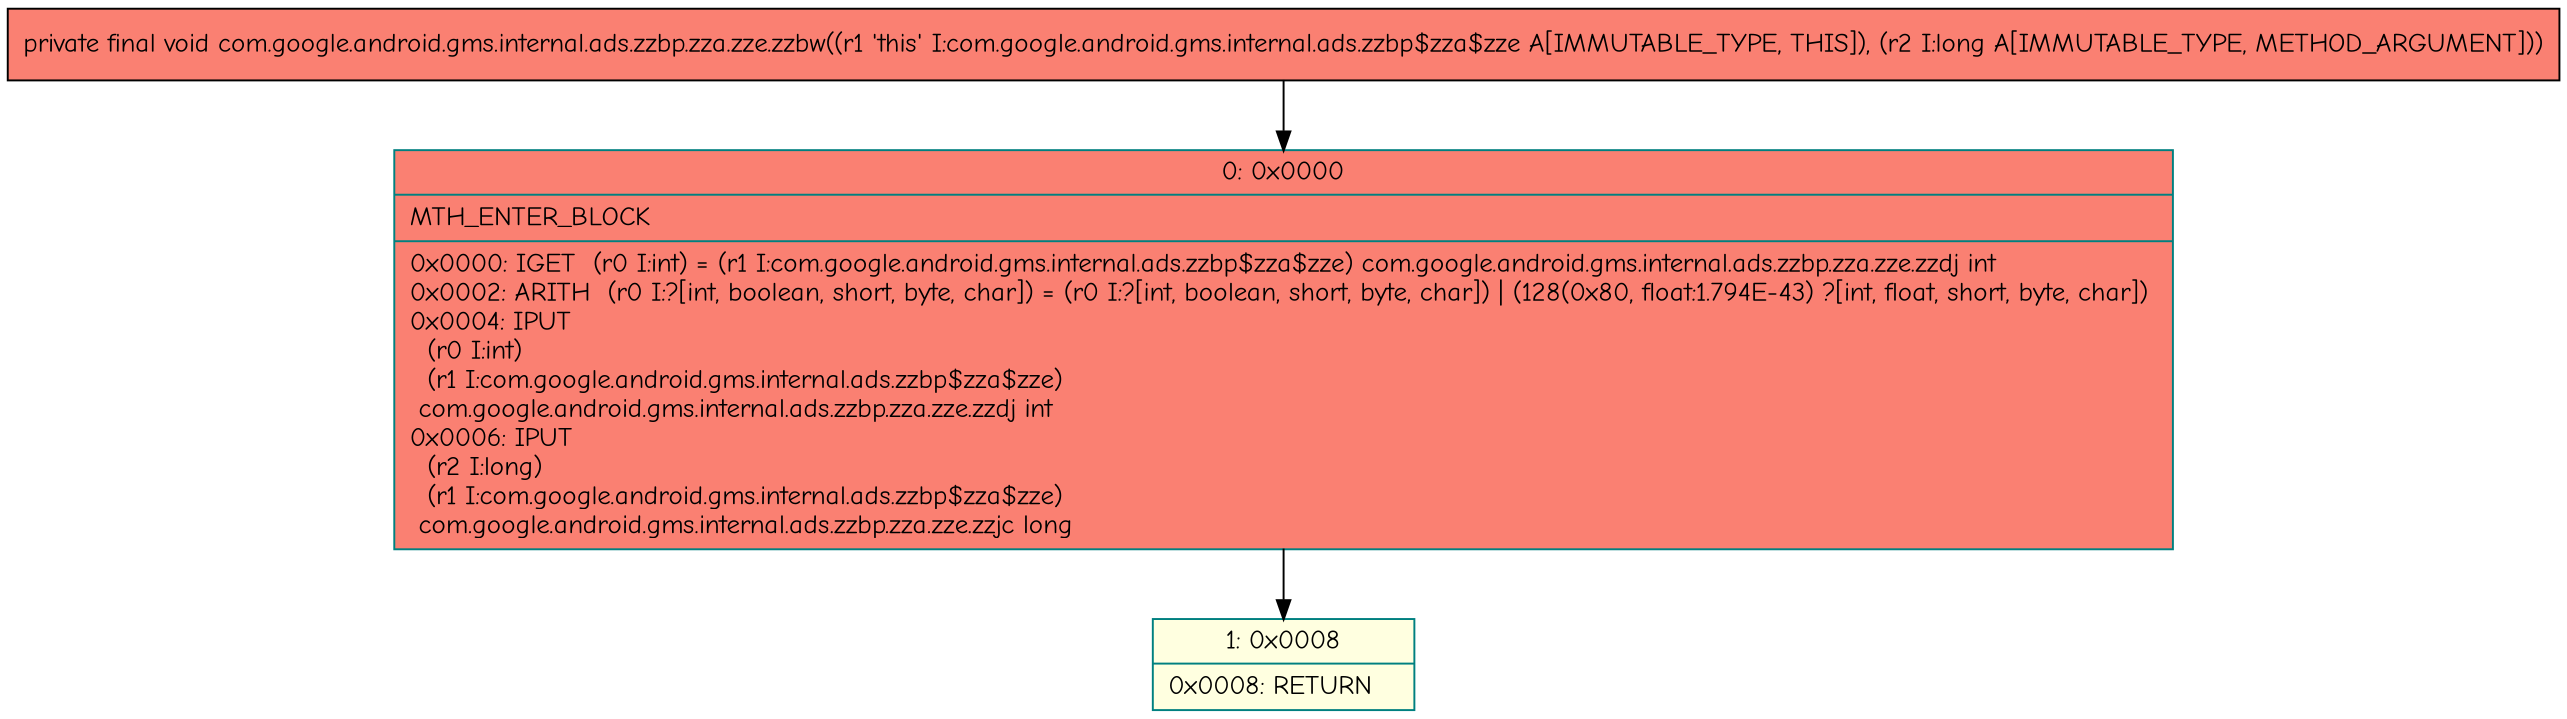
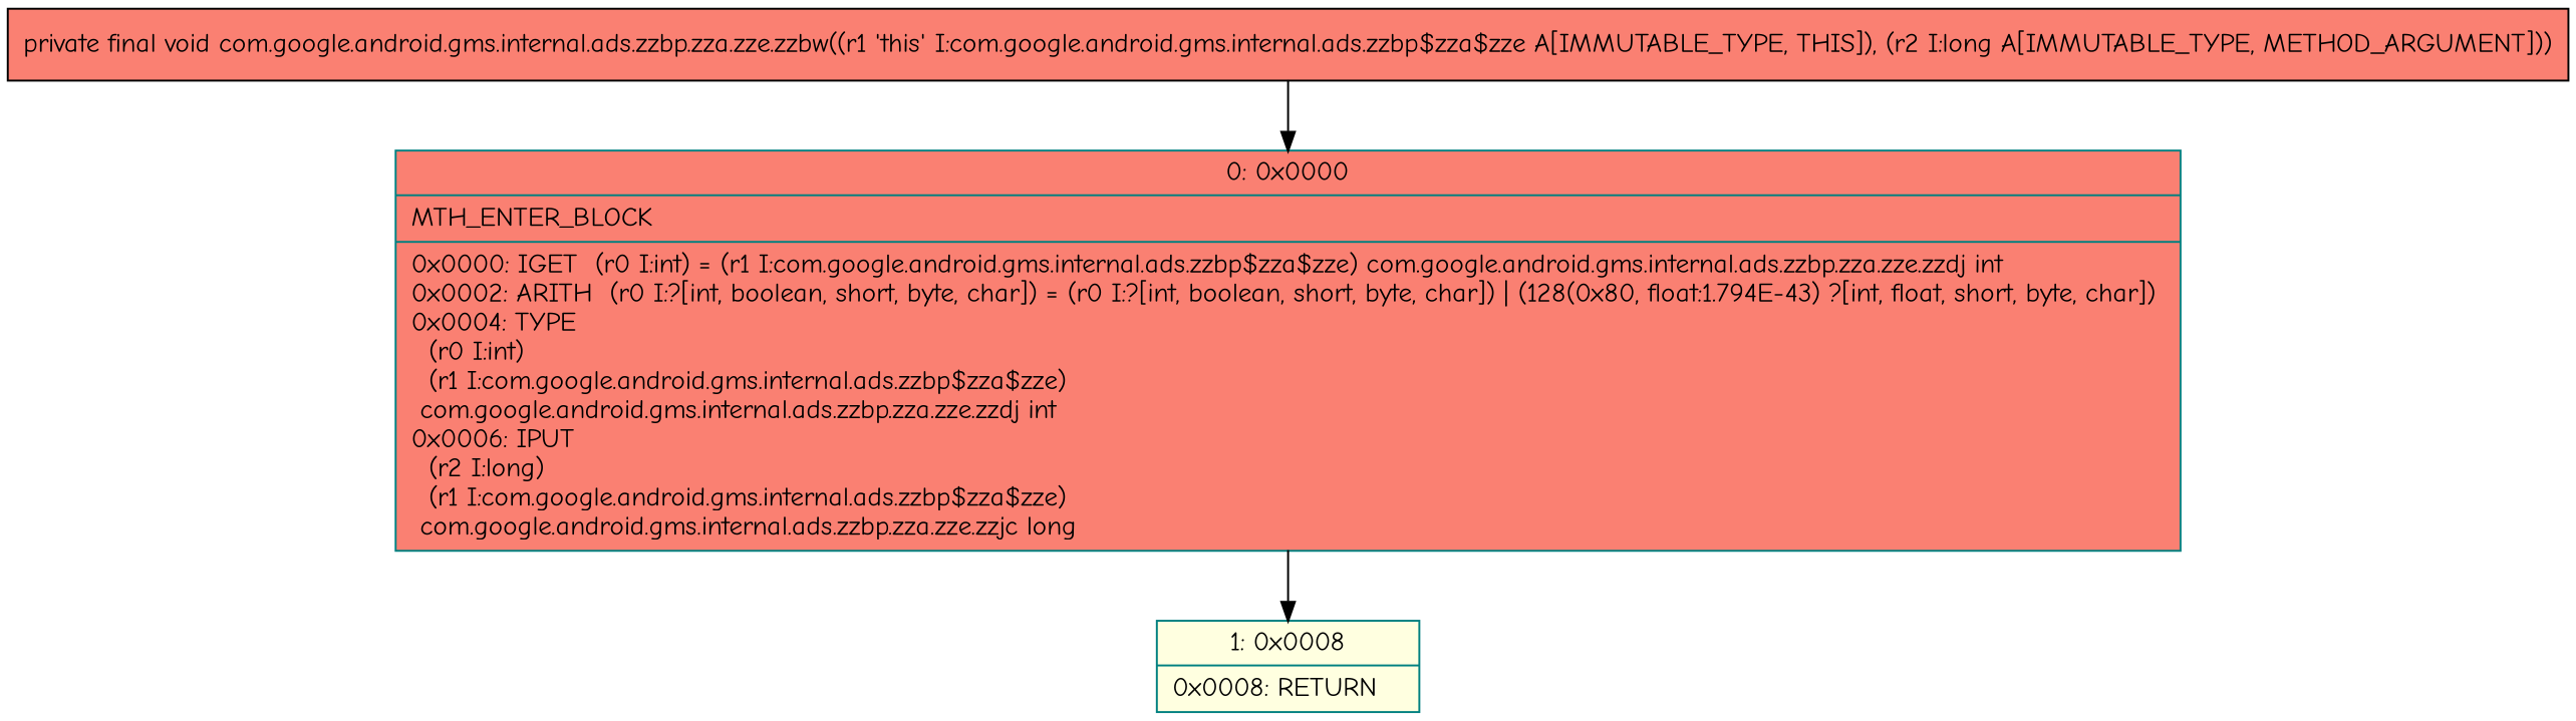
  digraph {
    fontname="Comic Neue"
    node [shape=record style=filled fillcolor=salmon color=teal fontname="Comic Neue"]
    edge [fontname="Comic Neue"]
-   n1 [label="{0\:\ 0x0000|MTH_ENTER_BLOCK\l|0x0000: IGET  (r0 I:int) = (r1 I:com.google.android.gms.internal.ads.zzbp$zza$zze) com.google.android.gms.internal.ads.zzbp.zza.zze.zzdj int \l0x0002: ARITH  (r0 I:?[int, boolean, short, byte, char]) = (r0 I:?[int, boolean, short, byte, char]) \| (128(0x80, float:1.794E\-43) ?[int, float, short, byte, char]) \l0x0004: IPUT  \l  (r0 I:int)\l  (r1 I:com.google.android.gms.internal.ads.zzbp$zza$zze)\l com.google.android.gms.internal.ads.zzbp.zza.zze.zzdj int \l0x0006: IPUT  \l  (r2 I:long)\l  (r1 I:com.google.android.gms.internal.ads.zzbp$zza$zze)\l com.google.android.gms.internal.ads.zzbp.zza.zze.zzjc long \l}"]
+   n1 [label="{0\:\ 0x0000|MTH_ENTER_BLOCK\l|0x0000: IGET  (r0 I:int) = (r1 I:com.google.android.gms.internal.ads.zzbp$zza$zze) com.google.android.gms.internal.ads.zzbp.zza.zze.zzdj int \l0x0002: ARITH  (r0 I:?[int, boolean, short, byte, char]) = (r0 I:?[int, boolean, short, byte, char]) \| (128(0x80, float:1.794E\-43) ?[int, float, short, byte, char]) \l0x0004: TYPE  \l  (r0 I:int)\l  (r1 I:com.google.android.gms.internal.ads.zzbp$zza$zze)\l com.google.android.gms.internal.ads.zzbp.zza.zze.zzdj int \l0x0006: IPUT  \l  (r2 I:long)\l  (r1 I:com.google.android.gms.internal.ads.zzbp$zza$zze)\l com.google.android.gms.internal.ads.zzbp.zza.zze.zzjc long \l}"]
    n2 [label="{1\:\ 0x0008|0x0008: RETURN   \l}" fillcolor=lightyellow]
    n3 [label="{private final void com.google.android.gms.internal.ads.zzbp.zza.zze.zzbw((r1 'this' I:com.google.android.gms.internal.ads.zzbp$zza$zze A[IMMUTABLE_TYPE, THIS]), (r2 I:long A[IMMUTABLE_TYPE, METHOD_ARGUMENT])) }" color=black]
    n1 -> n2
    n3 -> n1
  }
